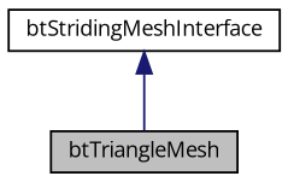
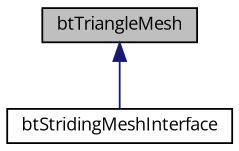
  digraph {
    fontname="Open Sans"
    node [color=black fontname="Open Sans" fontsize=10 shape=record style=filled]
    n1 [fillcolor=grey75 fontcolor=black height=0.2 label=btTriangleMesh width=0.4]
    n2 [fillcolor=white height=0.2 label=btStridingMeshInterface width=0.4]
-   n2 -> n1 [color=midnightblue dir=back fontname="Open Sans" fontsize=10 labelfontname=Helvetica labelfontsize=10 style=solid]
+   n1 -> n2 [color=midnightblue dir=back fontname="Open Sans" fontsize=10 labelfontname=Helvetica labelfontsize=10 style=solid]
  }
